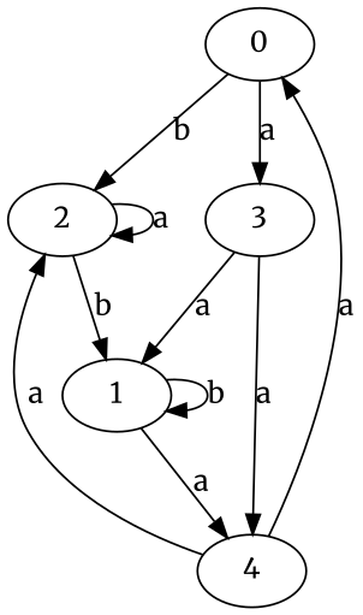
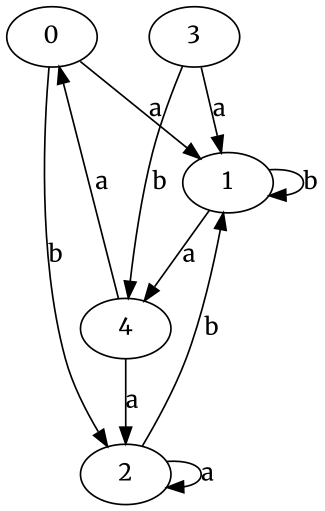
  digraph {
    d2tdocpreamble="\usetikzlibrary{automata}"
    d2tfigpreamble="\tikzstyle{every state}= [ draw=blue!50,very thick,fill=blue!20]  \tikzstyle{auto}= [fill=white]"
    fontname=Merriweather
    ranksep=0.5
    node [fontname=Merriweather style=state]
    edge [fontname=Merriweather lblstyle=auto topath="bend right"]
    n1 [label=0]
    n2 [label=1]
    n3 [label=2 style="state, accepting"]
    n4 [label=4]
    n5 [label=3 style="state, initial"]
-   n1 -> n5 [label=a]
+   n1 -> n2 [label=a]
    n1 -> n3 [label=b]
    n2 -> n2 [label=b topath="loop above"]
    n2 -> n4 [label=a]
    n3 -> n2 [label=b]
    n3 -> n3 [label=a topath="loop above"]
    n4 -> n1 [label=a]
    n4 -> n3 [label=a]
    n5 -> n2 [label=a]
-   n5 -> n4 [label=a]
+   n5 -> n4 [label=b]
  }
